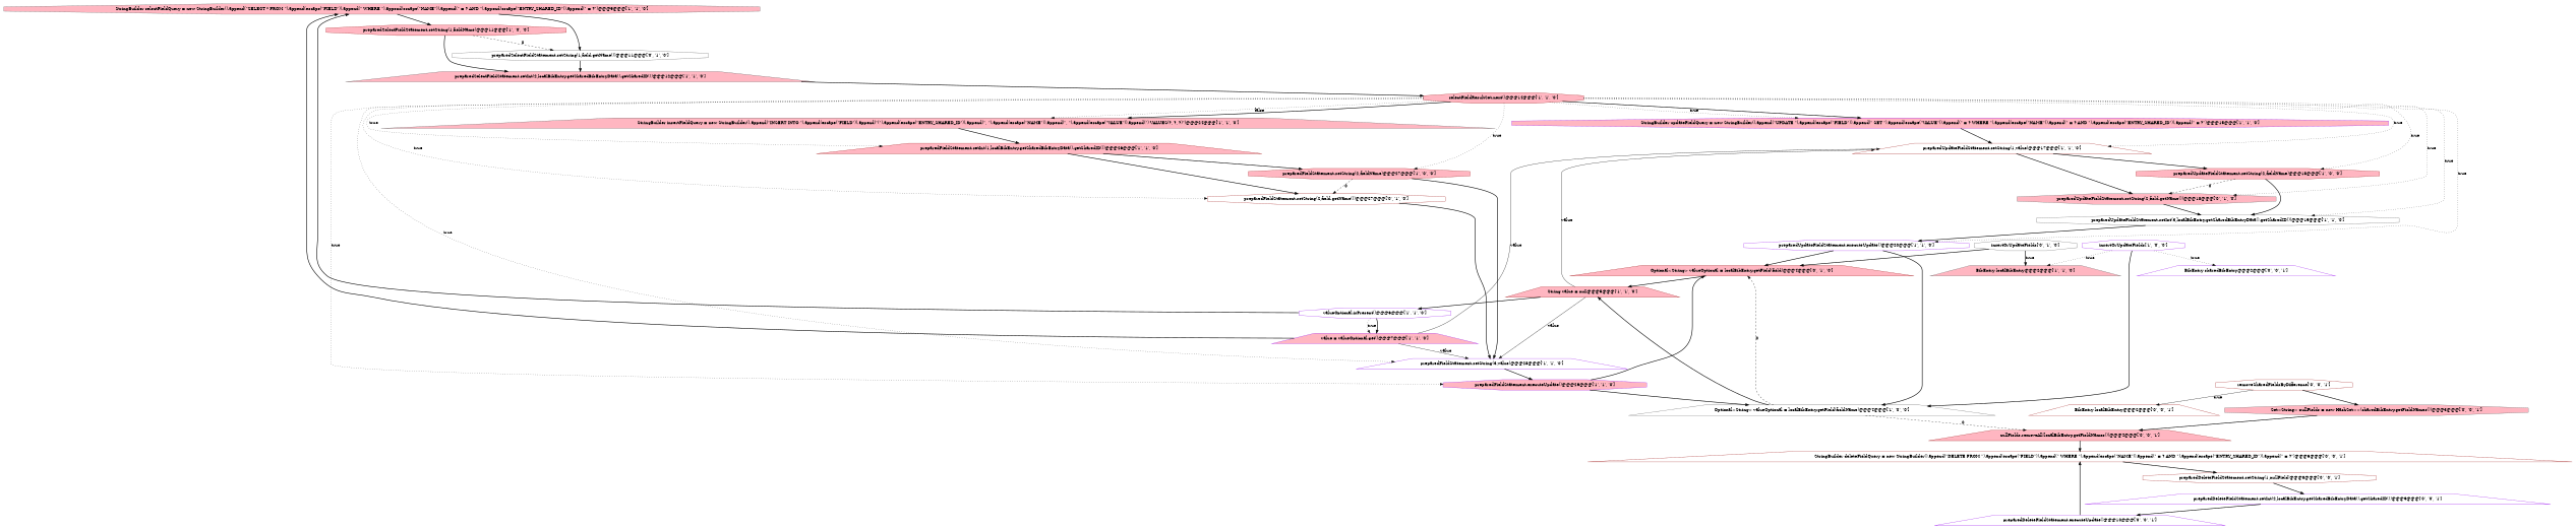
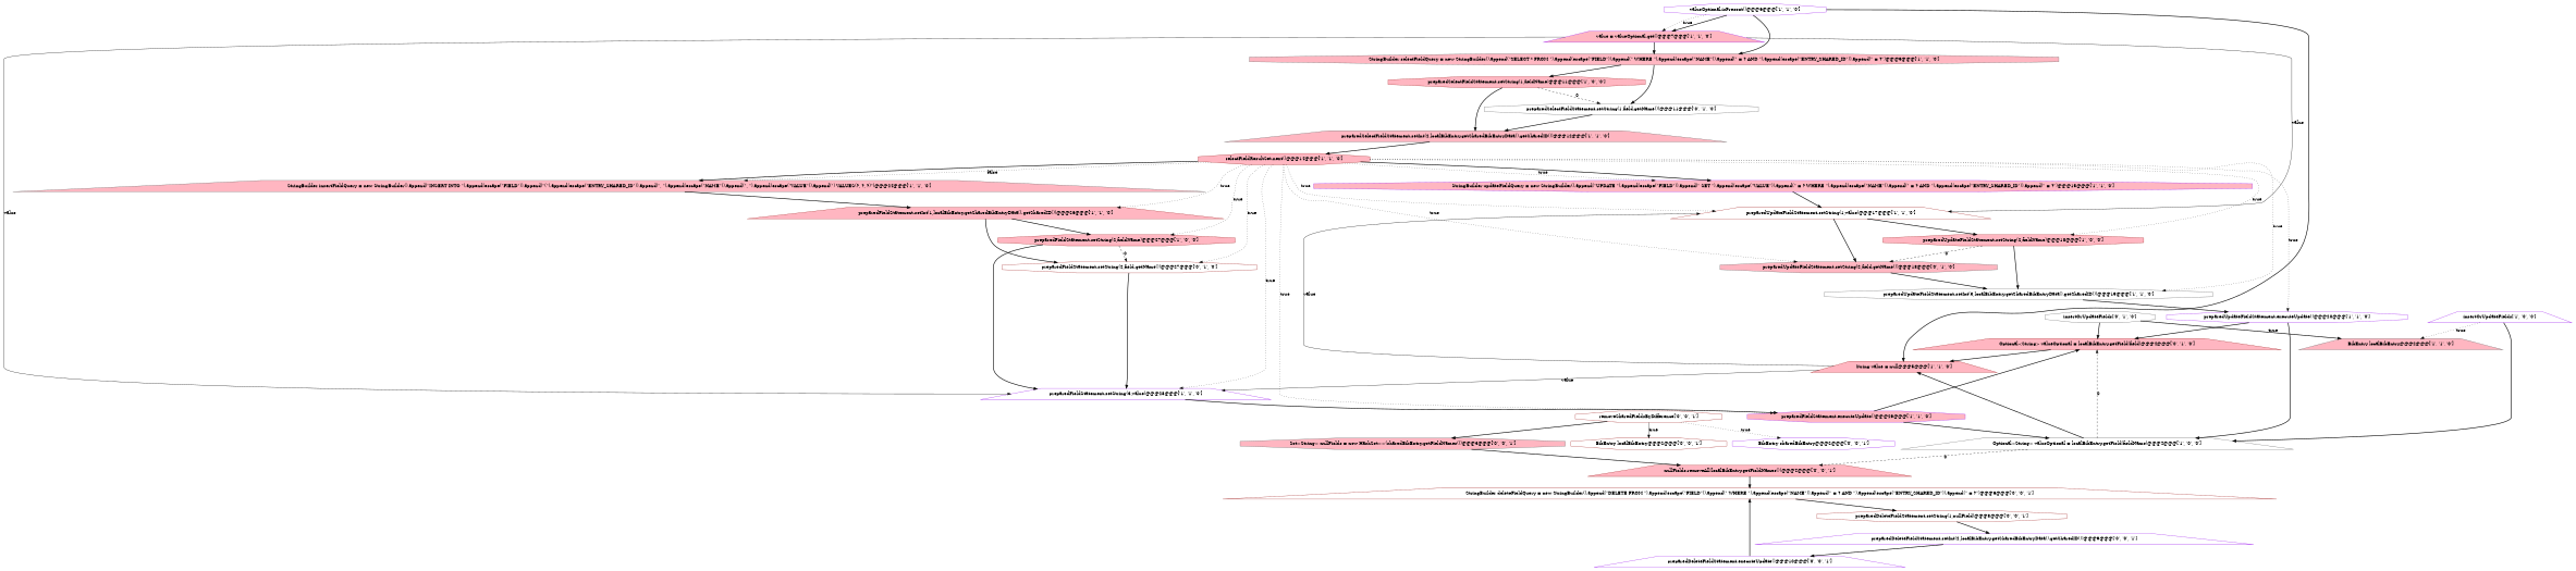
  digraph {
    node [color=brown fillcolor=lightpink shape=octagon style=filled]
    edge [style=bold]
    n1 [color=gray40 label="StringBuilder selectFieldQuery = new StringBuilder().append(\"SELECT * FROM \").append(escape(\"FIELD\")).append(\" WHERE \").append(escape(\"NAME\")).append(\" = ? AND \").append(escape(\"ENTRY_SHARED_ID\")).append(\" = ?\")@@@9@@@['1', '1', '0']"]
    n2 [label="preparedSelectFieldStatement.setString(1,fieldName)@@@11@@@['1', '0', '0']"]
    n3 [color=gray40 fillcolor=white label="preparedSelectFieldStatement.setString(1,field.getName())@@@11@@@['0', '1', '0']"]
    n4 [color=gray40 label="preparedSelectFieldStatement.setInt(2,localBibEntry.getSharedBibEntryData().getSharedID())@@@12@@@['1', '1', '0']" shape=trapezium]
    n5 [color=purple label="value = valueOptional.get()@@@7@@@['1', '1', '0']" shape=trapezium]
    n6 [fillcolor=white label="preparedUpdateFieldStatement.setString(1,value)@@@17@@@['1', '1', '0']" shape=trapezium]
    n7 [color=purple fillcolor=white label="preparedFieldStatement.setString(3,value)@@@28@@@['1', '1', '0']" shape=trapezium]
    n8 [label="preparedUpdateFieldStatement.setString(2,fieldName)@@@18@@@['1', '0', '0']"]
    n9 [color=gray40 label="preparedUpdateFieldStatement.setString(2,field.getName())@@@18@@@['0', '1', '0']"]
    n10 [color=purple label="preparedFieldStatement.executeUpdate()@@@29@@@['1', '1', '0']"]
    n11 [color=gray40 fillcolor=white label="preparedUpdateFieldStatement.setInt(3,localBibEntry.getSharedBibEntryData().getSharedID())@@@19@@@['1', '1', '0']"]
    n12 [color=purple fillcolor=white label="preparedUpdateFieldStatement.executeUpdate()@@@20@@@['1', '1', '0']"]
    n13 [label="Optional<String> valueOptional = localBibEntry.getField(field)@@@4@@@['0', '1', '0']" shape=trapezium]
    n14 [label="String value = null@@@5@@@['1', '1', '0']" shape=trapezium]
    n15 [color=purple fillcolor=white label="valueOptional.isPresent()@@@6@@@['1', '1', '0']"]
    n16 [fillcolor=white label="preparedDeleteFieldStatement.setString(1,nullField)@@@8@@@['0', '0', '1']"]
    n17 [color=purple fillcolor=white label="preparedDeleteFieldStatement.setInt(2,localBibEntry.getSharedBibEntryData().getSharedID())@@@9@@@['0', '0', '1']" shape=trapezium]
    n18 [color=purple fillcolor=white label="preparedDeleteFieldStatement.executeUpdate()@@@10@@@['0', '0', '1']" shape=trapezium]
    n19 [color=gray40 fillcolor=white label="Optional<String> valueOptional = localBibEntry.getField(fieldName)@@@4@@@['1', '0', '0']" shape=trapezium]
    n20 [label="nullFields.removeAll(localBibEntry.getFieldNames())@@@4@@@['0', '0', '1']" shape=trapezium]
    n21 [fillcolor=white label="StringBuilder deleteFieldQuery = new StringBuilder().append(\"DELETE FROM \").append(escape(\"FIELD\")).append(\" WHERE \").append(escape(\"NAME\")).append(\" = ? AND \").append(escape(\"ENTRY_SHARED_ID\")).append(\" = ?\")@@@6@@@['0', '0', '1']" shape=trapezium]
    n22 [color=purple label="StringBuilder updateFieldQuery = new StringBuilder().append(\"UPDATE \").append(escape(\"FIELD\")).append(\" SET \").append(escape(\"VALUE\")).append(\" = ? WHERE \").append(escape(\"NAME\")).append(\" = ? AND \").append(escape(\"ENTRY_SHARED_ID\")).append(\" = ?\")@@@15@@@['1', '1', '0']"]
    n23 [label="selectFieldResultSet.next()@@@14@@@['1', '1', '0']"]
    n24 [label="preparedFieldStatement.setString(2,fieldName)@@@27@@@['1', '0', '0']"]
    n25 [fillcolor=white label="preparedFieldStatement.setString(2,field.getName())@@@27@@@['0', '1', '0']"]
    n26 [color=gray40 label="StringBuilder insertFieldQuery = new StringBuilder().append(\"INSERT INTO \").append(escape(\"FIELD\")).append(\"(\").append(escape(\"ENTRY_SHARED_ID\")).append(\", \").append(escape(\"NAME\")).append(\", \").append(escape(\"VALUE\")).append(\") VALUES(?, ?, ?)\")@@@24@@@['1', '1', '0']" shape=trapezium]
    n27 [label="preparedFieldStatement.setInt(1,localBibEntry.getSharedBibEntryData().getSharedID())@@@26@@@['1', '1', '0']" shape=trapezium]
-   n28 [fillcolor=white label="BibEntry localBibEntry@@@2@@@['0', '0', '1']" shape=trapezium]
+   n28 [fillcolor=white label="BibEntry localBibEntry@@@2@@@['0', '0', '1']"]
    n29 [fillcolor=white label="removeSharedFieldsByDifference['0', '0', '1']"]
-   n30 [color=purple fillcolor=white label="BibEntry sharedBibEntry@@@2@@@['0', '0', '1']" shape=trapezium]
+   n30 [color=purple fillcolor=white label="BibEntry sharedBibEntry@@@2@@@['0', '0', '1']"]
    n31 [color=gray40 label="Set<String> nullFields = new HashSet<>(sharedBibEntry.getFieldNames())@@@3@@@['0', '0', '1']"]
-   n32 [color=purple fillcolor=white label="insertOrUpdateFields['1', '0', '0']"]
+   n32 [color=purple fillcolor=white label="insertOrUpdateFields['1', '0', '0']" shape=trapezium]
    n33 [color=gray40 label="BibEntry localBibEntry@@@2@@@['1', '1', '0']" shape=trapezium]
    n34 [color=gray40 fillcolor=white label="insertOrUpdateFields['0', '1', '0']"]
    n1 -> n2
    n1 -> n3
    n2 -> n3 [label=0 style=dashed]
    n2 -> n4
    n3 -> n4
    n4 -> n23
    n5 -> n1
    n5 -> n6 [label=value style=solid]
    n5 -> n7 [label=value style=solid]
    n6 -> n8
    n6 -> n9
    n7 -> n10
    n8 -> n9 [label=0 style=dashed]
    n8 -> n11
    n9 -> n11
    n10 -> n13
    n10 -> n19
    n11 -> n12
    n12 -> n13
    n12 -> n19
    n13 -> n14
    n14 -> n6 [label=value style=solid]
    n14 -> n7 [label=value style=solid]
-   n14 -> n15
+   n15 -> n14
    n15 -> n1
    n15 -> n5
    n15 -> n5 [label=true style=dotted]
    n16 -> n17
    n17 -> n18
    n18 -> n21
    n19 -> n13 [label=0 style=dashed]
    n19 -> n14
    n19 -> n20 [label=0 style=dashed]
    n20 -> n21
    n21 -> n16
    n22 -> n6
    n23 -> n6 [label=true style=dotted]
    n23 -> n7 [label=true style=dotted]
    n23 -> n8 [label=true style=dotted]
    n23 -> n9 [label=true style=dotted]
    n23 -> n10 [label=true style=dotted]
    n23 -> n11 [label=true style=dotted]
    n23 -> n12 [label=true style=dotted]
    n23 -> n22
    n23 -> n22 [label=true style=dotted]
    n23 -> n24 [label=true style=dotted]
    n23 -> n25 [label=true style=dotted]
    n23 -> n26 [label=false style=dotted]
    n23 -> n26
    n23 -> n27 [label=true style=dotted]
    n24 -> n7
    n24 -> n25 [label=0 style=dashed]
    n25 -> n7
    n26 -> n27
    n27 -> n24
    n27 -> n25
    n29 -> n28 [label=true style=solid]
-   n32 -> n30 [label=true style=dotted]
+   n29 -> n30 [label=true style=dotted]
    n29 -> n31
    n31 -> n20
    n32 -> n19
    n32 -> n33 [label=true style=dotted]
    n34 -> n13
    n34 -> n33 [label=true]
  }
